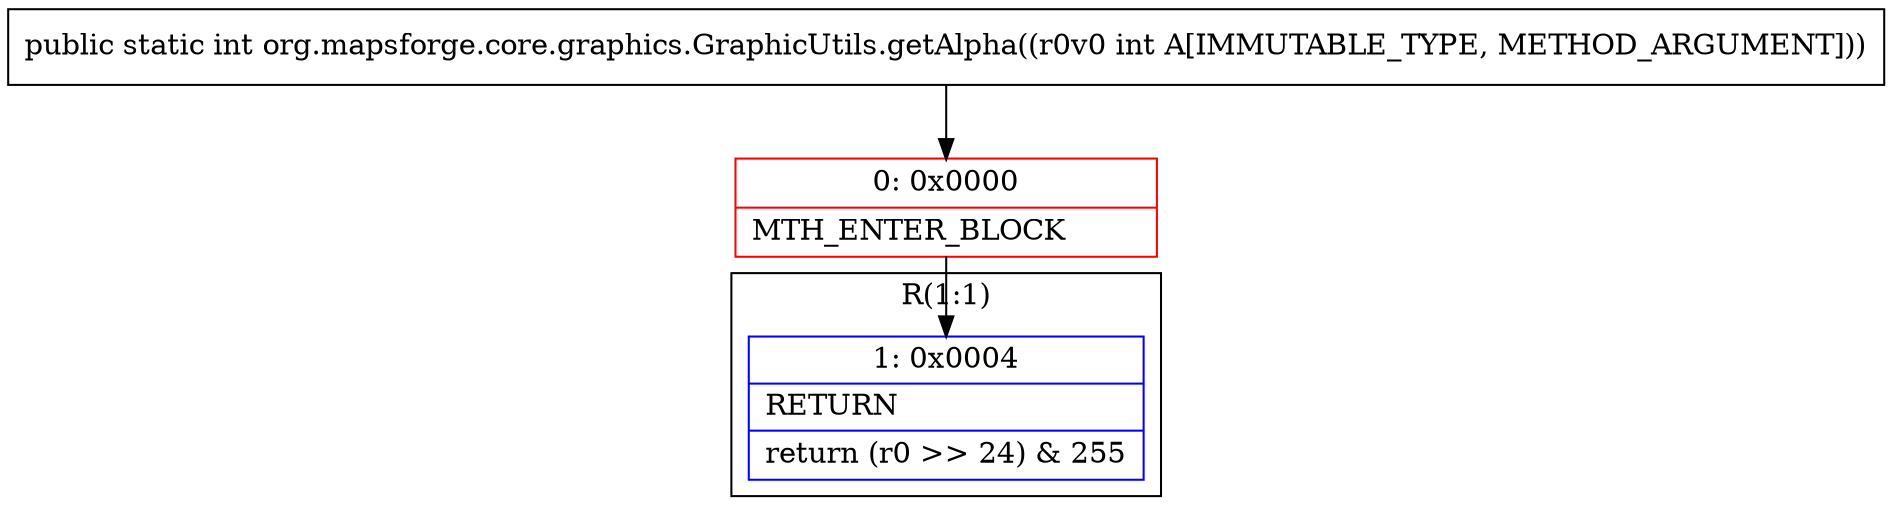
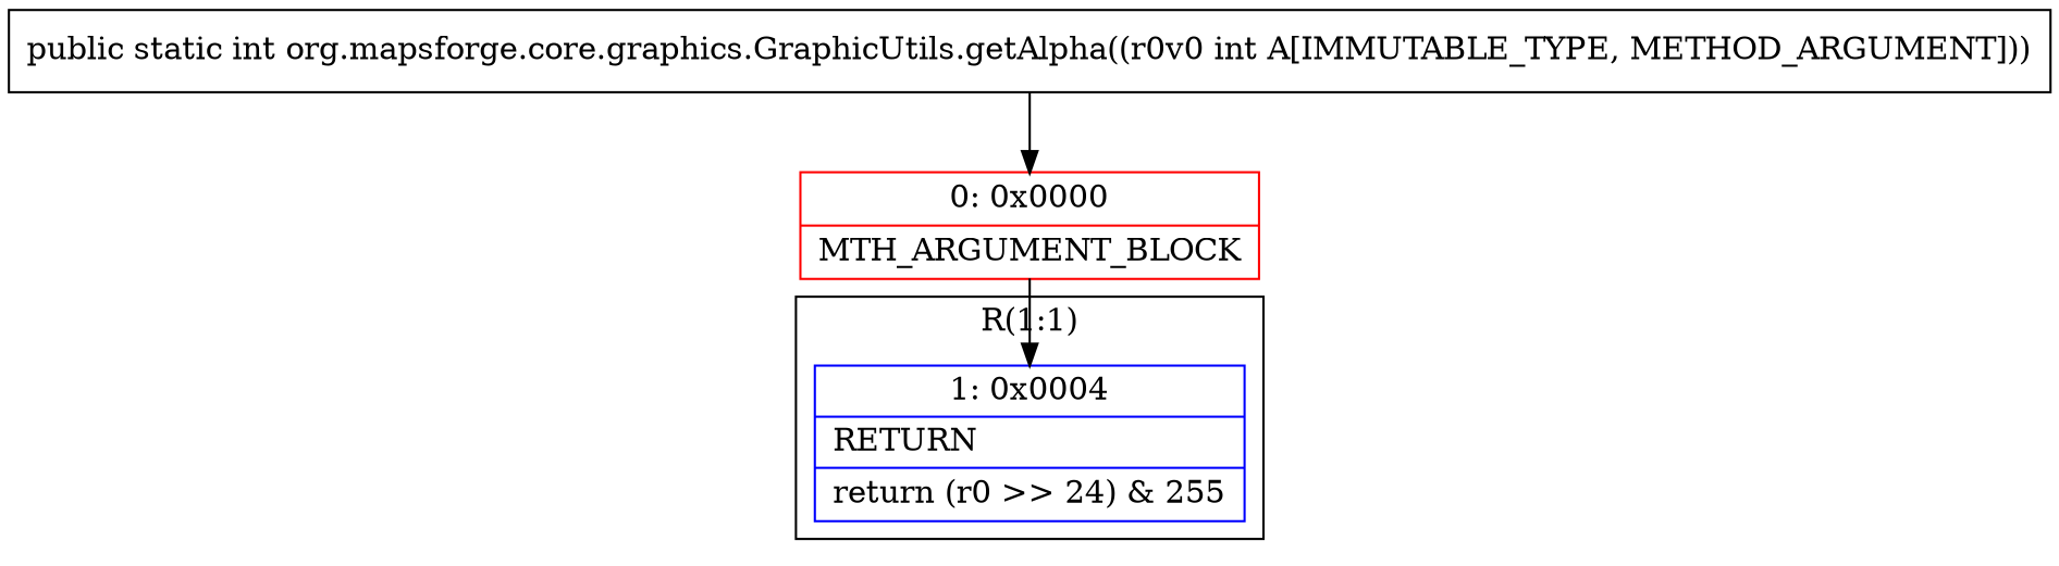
  digraph {
    node [shape=record]
    n1 [color=blue label="{1\:\ 0x0004|RETURN\l|return (r0 \>\> 24) & 255\l}"]
-   n2 [color=red label="{0\:\ 0x0000|MTH_ENTER_BLOCK\l}"]
+   n2 [color=red label="{0\:\ 0x0000|MTH_ARGUMENT_BLOCK\l}"]
    n3 [label="{public static int org.mapsforge.core.graphics.GraphicUtils.getAlpha((r0v0 int A[IMMUTABLE_TYPE, METHOD_ARGUMENT])) }"]
    subgraph cluster_1 {
      label="R(1:1)"
      n1
    }
    n2 -> n1
    n3 -> n2
  }
